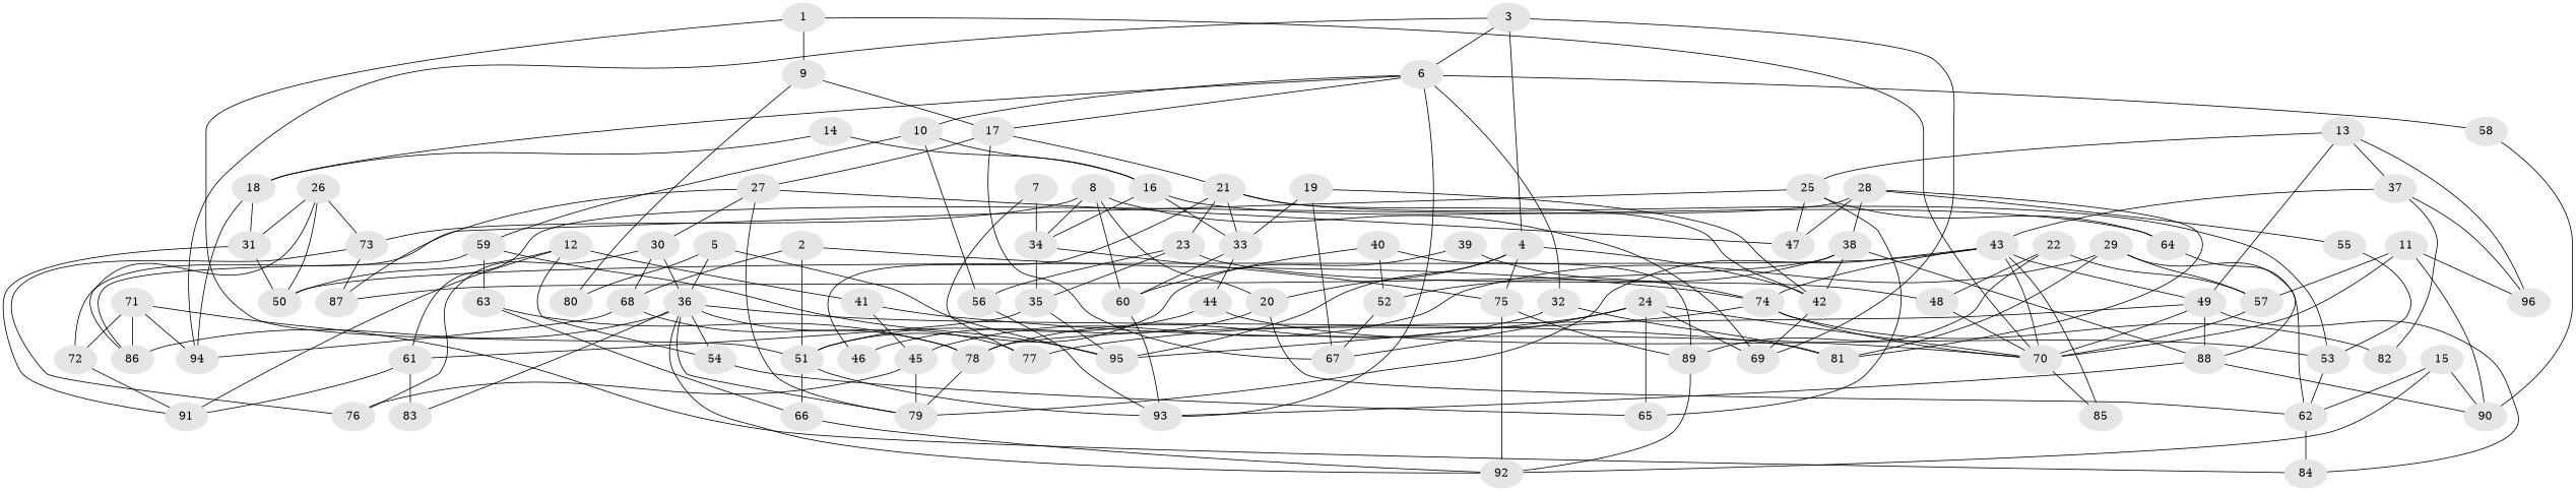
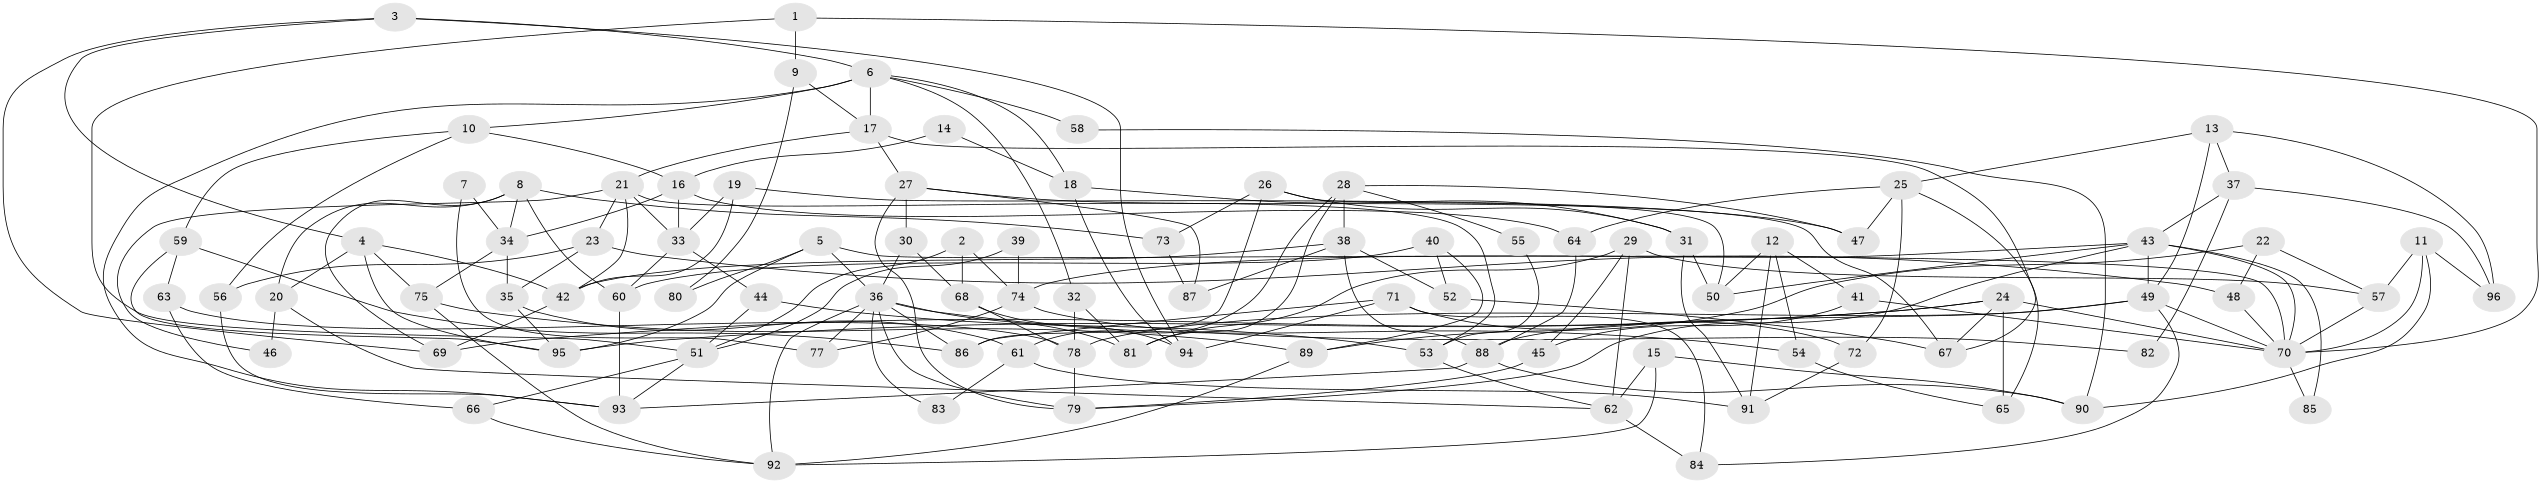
  graph {
    node [color=gray90 style=filled]
    1
    9
    51
    70
    80
    17
    93
    66
    85
    2
    68
    74
    94
    78
    77
    82
    3
    4
    6
    69
    20
    42
    75
    95
    10
    18
    32
    58
    62
    46
    92
    89
    5
    36
    23
    56
    48
    35
    54
    86
    79
    81
    83
    16
    59
    21
    27
    67
    31
    90
    7
    34
    8
    60
    73
    87
-   76
    33
    64
    63
    11
    57
    96
    12
    41
    50
    91
    45
    65
    13
    25
    37
    49
    47
    72
    43
    88
    84
    14
    15
    44
    53
    30
    19
    22
    61
    24
    26
    28
    38
    55
    52
    29
    39
    40
    71
    1 -- 9
    1 -- 51
    1 -- 70
    9 -- 80
    9 -- 17
    51 -- 93
    51 -- 66
    70 -- 85
    17 -- 21
    17 -- 27
    17 -- 67
    66 -- 92
    2 -- 51
    2 -- 68
    2 -- 74
    68 -- 94
    68 -- 78
    74 -- 77
    74 -- 82
    78 -- 79
    3 -- 94
    3 -- 4
    3 -- 6
    3 -- 69
    4 -- 20
    4 -- 42
    4 -- 75
    4 -- 95
    6 -- 17
    6 -- 93
    6 -- 10
    6 -- 18
    6 -- 32
    6 -- 58
    20 -- 62
    20 -- 46
    42 -- 69
    75 -- 92
    75 -- 89
    10 -- 56
    10 -- 16
    10 -- 59
    18 -- 94
    18 -- 31
    32 -- 78
    32 -- 81
    58 -- 90
    62 -- 84
    89 -- 92
-   74 -- 70
+   5 -- 70
    5 -- 80
    5 -- 95
    5 -- 36
    36 -- 77
    36 -- 92
    36 -- 54
    36 -- 86
    36 -- 79
    36 -- 81
    36 -- 83
    23 -- 56
    23 -- 48
    23 -- 35
    56 -- 93
    48 -- 70
    35 -- 95
    35 -- 61
    54 -- 65
    16 -- 34
    16 -- 33
    16 -- 64
    59 -- 95
    59 -- 86
    59 -- 63
    21 -- 42
    21 -- 46
    21 -- 23
    21 -- 33
    21 -- 53
    27 -- 79
    27 -- 87
    27 -- 47
    27 -- 30
    31 -- 50
    31 -- 91
    7 -- 77
    7 -- 34
    34 -- 75
    34 -- 35
    8 -- 69
    8 -- 20
    8 -- 34
    8 -- 60
    8 -- 73
    60 -- 93
    73 -- 87
-   73 -- 76
    33 -- 60
    33 -- 44
    64 -- 88
    63 -- 66
    63 -- 78
    11 -- 70
    11 -- 90
    11 -- 57
    11 -- 96
    57 -- 70
    12 -- 54
    12 -- 41
    12 -- 50
    12 -- 91
    41 -- 70
    41 -- 45
    45 -- 79
-   45 -- 76
    13 -- 96
    13 -- 25
    13 -- 37
    13 -- 49
    25 -- 64
    25 -- 65
    25 -- 47
    25 -- 72
    37 -- 82
    37 -- 96
    37 -- 43
    49 -- 70
    49 -- 78
    49 -- 88
    49 -- 84
    72 -- 91
    43 -- 70
    43 -- 85
    43 -- 74
    43 -- 79
    43 -- 50
    43 -- 49
    88 -- 93
    88 -- 90
    14 -- 18
    14 -- 16
    15 -- 62
    15 -- 92
    15 -- 90
    44 -- 51
    44 -- 53
    53 -- 62
    30 -- 68
    30 -- 36
-   30 -- 76
    19 -- 42
    19 -- 67
    19 -- 33
    22 -- 89
    22 -- 48
    22 -- 57
    61 -- 83
    61 -- 91
    24 -- 70
    24 -- 69
    24 -- 95
    24 -- 67
    24 -- 65
    26 -- 86
    26 -- 31
    26 -- 73
    26 -- 50
    28 -- 81
    28 -- 47
    28 -- 61
    28 -- 38
    28 -- 55
    38 -- 42
    38 -- 87
    38 -- 88
    38 -- 52
    55 -- 53
    52 -- 67
    29 -- 62
    29 -- 81
    29 -- 57
    29 -- 45
    39 -- 51
    39 -- 74
    40 -- 89
    40 -- 60
    40 -- 52
    71 -- 94
    71 -- 86
    71 -- 72
    71 -- 84
  }
